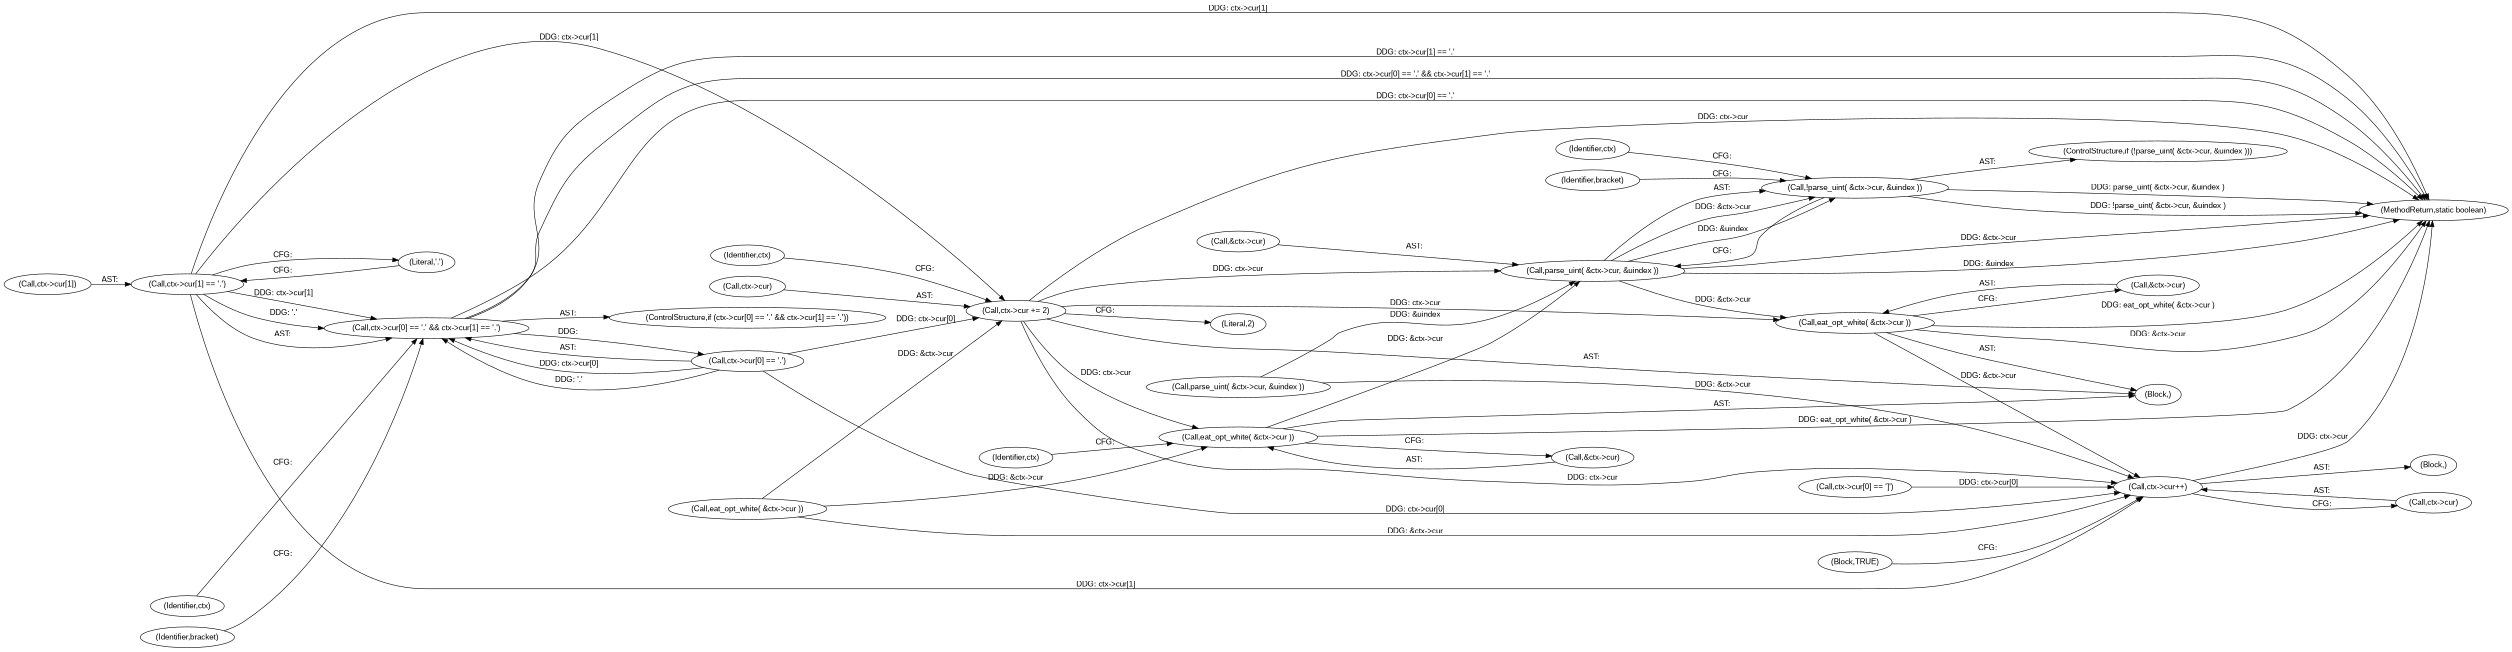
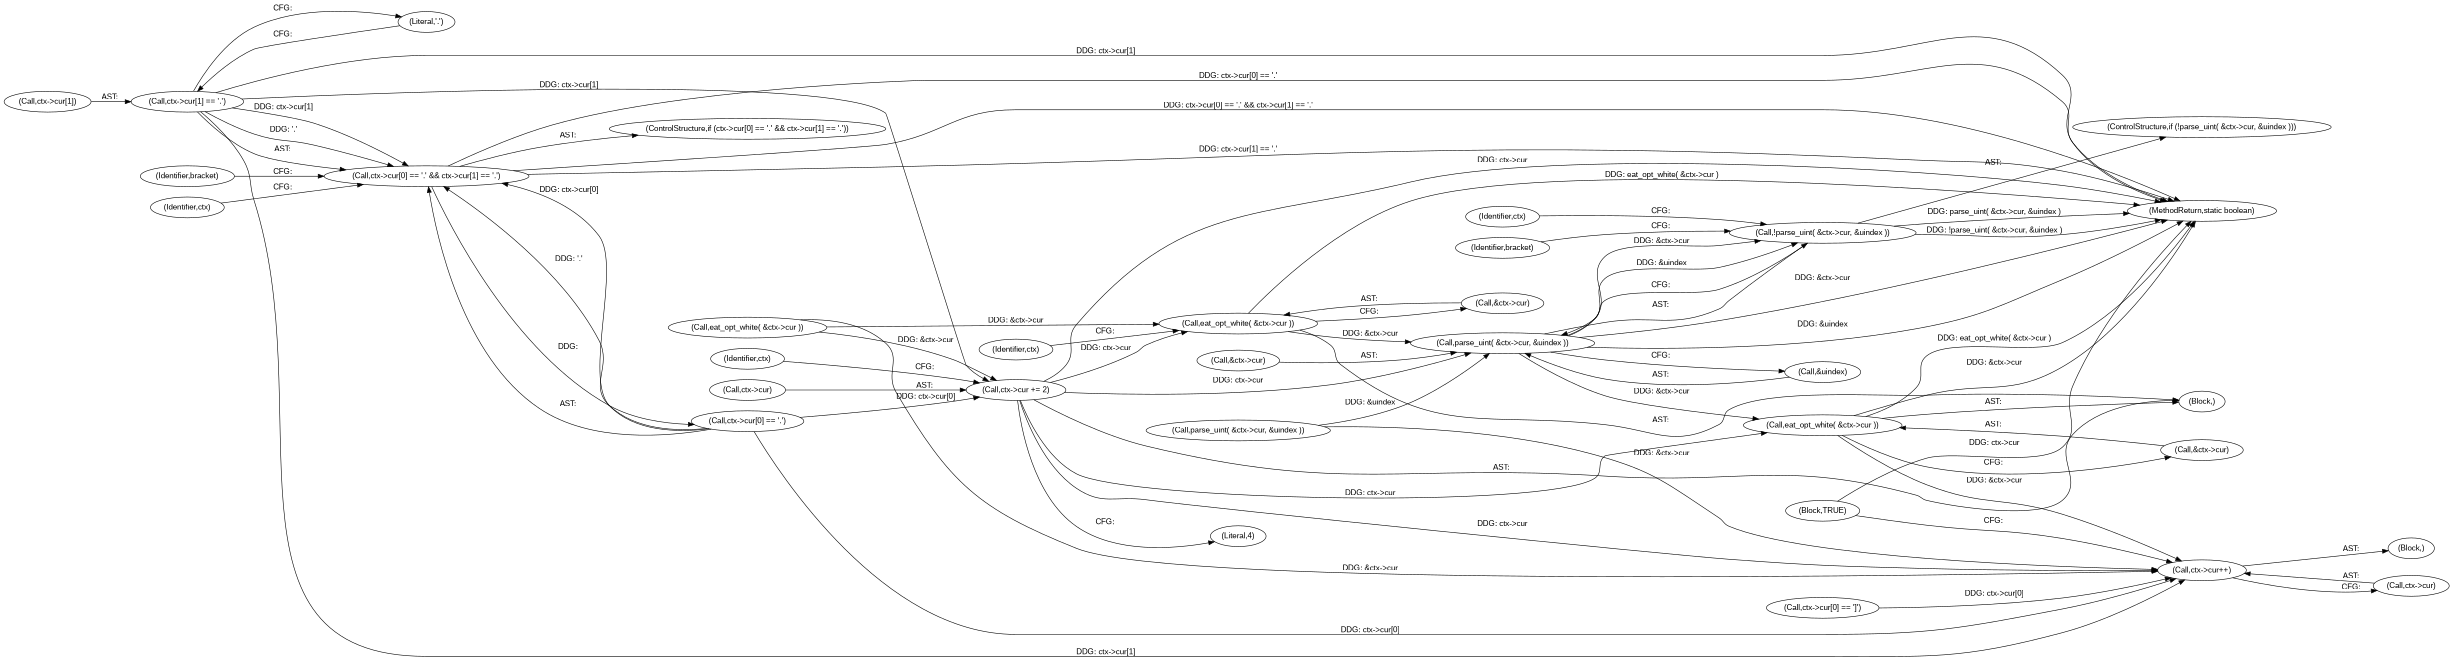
  digraph {
    fontname="Liberation Sans"
    rankdir=LR
    node [fontname="Liberation Sans"]
    edge [fontname="Liberation Sans"]
    n1 [label="(Call,ctx->cur[1] == '.')"]
    n2 [label="(Call,ctx->cur[0] == '.' && ctx->cur[1] == '.')"]
    n3 [label="(Call,ctx->cur += 2)"]
    n4 [label="(Call,ctx->cur++)"]
    n5 [label="(MethodReturn,static boolean)"]
    n6 [label="(Literal,'.')"]
    n7 [label="(Call,ctx->cur[0] == '.')"]
    n8 [label="(ControlStructure,if (ctx->cur[0] == '.' && ctx->cur[1] == '.'))"]
    n9 [label="(Call,eat_opt_white( &ctx->cur ))"]
    n10 [label="(Call,parse_uint( &ctx->cur, &uindex ))"]
    n11 [label="(Call,eat_opt_white( &ctx->cur ))"]
-   n12 [label="(Literal,2)"]
+   n12 [label="(Literal,4)"]
    n13 [label="(Block,)"]
    n14 [label="(Block,)"]
    n15 [label="(Call,ctx->cur)"]
    n16 [label="(Call,&ctx->cur)"]
    n17 [label="(Call,!parse_uint( &ctx->cur, &uindex ))"]
+   n18 [label="(Call,&uindex)"]
    n19 [label="(Call,&ctx->cur)"]
    n20 [label="(ControlStructure,if (!parse_uint( &ctx->cur, &uindex )))"]
    n21 [label="(Identifier,ctx)"]
    n22 [label="(Identifier,ctx)"]
    n23 [label="(Identifier,bracket)"]
    n24 [label="(Call,eat_opt_white( &ctx->cur ))"]
    n25 [label="(Identifier,ctx)"]
    n26 [label="(Call,ctx->cur)"]
    n27 [label="(Identifier,ctx)"]
    n28 [label="(Block,TRUE)"]
    n29 [label="(Identifier,bracket)"]
    n30 [label="(Call,&ctx->cur)"]
    n31 [label="(Call,parse_uint( &ctx->cur, &uindex ))"]
    n32 [label="(Call,ctx->cur[0] == ']')"]
    n33 [label="(Call,ctx->cur[1])"]
    n1 -> n2 [label="AST: "]
    n1 -> n2 [label="DDG: ctx->cur[1]"]
    n1 -> n2 [label="DDG: '.'"]
    n1 -> n3 [label="DDG: ctx->cur[1]"]
    n1 -> n4 [label="DDG: ctx->cur[1]"]
    n1 -> n5 [label="DDG: ctx->cur[1]"]
    n1 -> n6 [label="CFG: "]
    n2 -> n5 [label="DDG: ctx->cur[0] == '.'"]
    n2 -> n5 [label="DDG: ctx->cur[0] == '.' && ctx->cur[1] == '.'"]
    n2 -> n5 [label="DDG: ctx->cur[1] == '.'"]
    n2 -> n7 [label="DDG: "]
    n2 -> n8 [label="AST: "]
    n3 -> n4 [label="DDG: ctx->cur"]
    n3 -> n5 [label="DDG: ctx->cur"]
    n3 -> n9 [label="DDG: ctx->cur"]
    n3 -> n10 [label="DDG: ctx->cur"]
    n3 -> n11 [label="DDG: ctx->cur"]
    n3 -> n12 [label="CFG: "]
    n3 -> n13 [label="AST: "]
-   n4 -> n5 [label="DDG: ctx->cur"]
+   n28 -> n5 [label="DDG: ctx->cur"]
    n4 -> n14 [label="AST: "]
    n4 -> n15 [label="CFG: "]
    n6 -> n1 [label="CFG: "]
    n7 -> n2 [label="AST: "]
    n7 -> n2 [label="DDG: ctx->cur[0]"]
    n7 -> n2 [label="DDG: '.'"]
    n7 -> n3 [label="DDG: ctx->cur[0]"]
    n7 -> n4 [label="DDG: ctx->cur[0]"]
    n9 -> n5 [label="DDG: eat_opt_white( &ctx->cur )"]
    n9 -> n10 [label="DDG: &ctx->cur"]
    n9 -> n13 [label="AST: "]
    n9 -> n16 [label="CFG: "]
    n10 -> n5 [label="DDG: &ctx->cur"]
    n10 -> n5 [label="DDG: &uindex"]
    n10 -> n11 [label="DDG: &ctx->cur"]
    n10 -> n17 [label="AST: "]
    n10 -> n17 [label="DDG: &ctx->cur"]
    n10 -> n17 [label="DDG: &uindex"]
+   n10 -> n18 [label="CFG: "]
    n11 -> n4 [label="DDG: &ctx->cur"]
    n11 -> n5 [label="DDG: eat_opt_white( &ctx->cur )"]
    n11 -> n5 [label="DDG: &ctx->cur"]
    n11 -> n13 [label="AST: "]
    n11 -> n19 [label="CFG: "]
    n15 -> n4 [label="AST: "]
    n16 -> n9 [label="AST: "]
    n17 -> n5 [label="DDG: parse_uint( &ctx->cur, &uindex )"]
    n17 -> n5 [label="DDG: !parse_uint( &ctx->cur, &uindex )"]
    n17 -> n10 [label="CFG: "]
    n17 -> n20 [label="AST: "]
+   n18 -> n10 [label="AST: "]
    n19 -> n11 [label="AST: "]
    n21 -> n3 [label="CFG: "]
    n22 -> n17 [label="CFG: "]
    n23 -> n17 [label="CFG: "]
    n24 -> n3 [label="DDG: &ctx->cur"]
    n24 -> n4 [label="DDG: &ctx->cur"]
    n24 -> n9 [label="DDG: &ctx->cur"]
    n25 -> n9 [label="CFG: "]
    n26 -> n3 [label="AST: "]
    n27 -> n2 [label="CFG: "]
    n28 -> n4 [label="CFG: "]
    n29 -> n2 [label="CFG: "]
    n30 -> n10 [label="AST: "]
    n31 -> n4 [label="DDG: &ctx->cur"]
    n31 -> n10 [label="DDG: &uindex"]
    n32 -> n4 [label="DDG: ctx->cur[0]"]
    n33 -> n1 [label="AST: "]
  }
